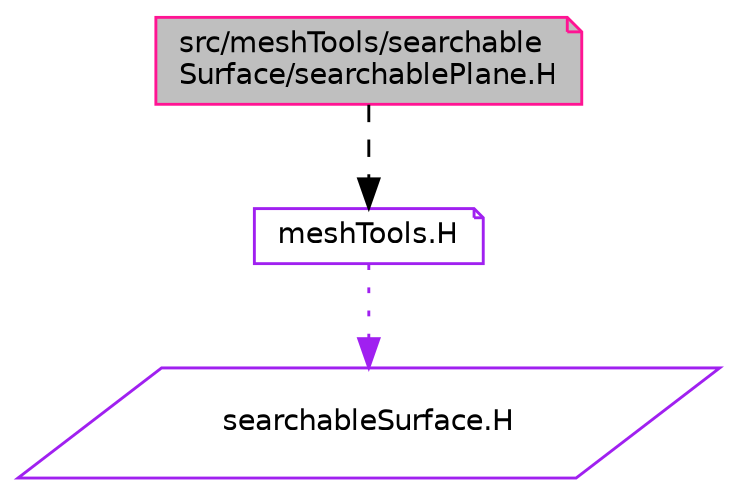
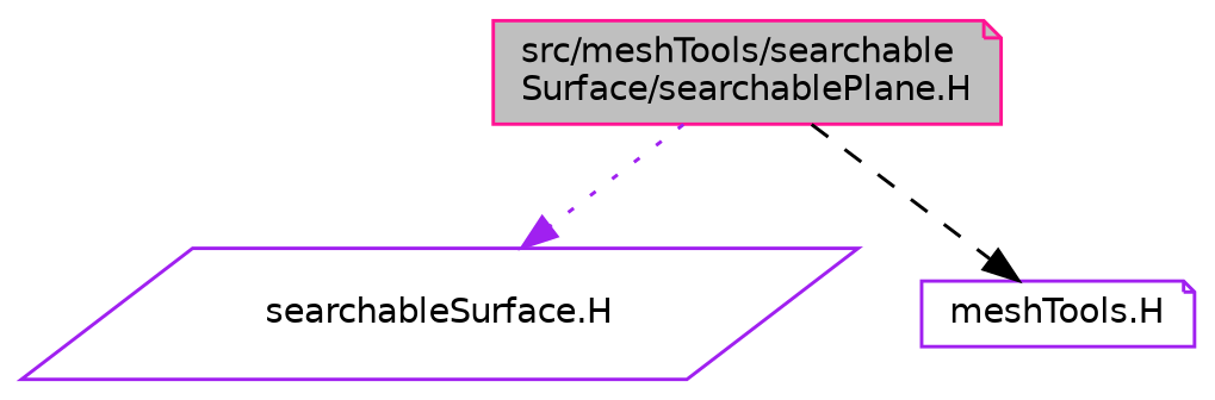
  digraph {
    node [color=purple fontname=Helvetica fontsize=10 shape=note]
    edge [fontname=Helvetica fontsize=10 labelfontname=Helvetica labelfontsize=10]
    n1 [color=deeppink fillcolor=grey75 fontcolor=black height=0.2 label="src/meshTools/searchable\lSurface/searchablePlane.H" style=filled width=0.4]
    n2 [height=0.2 label="searchableSurface.H" shape=parallelogram width=0.4]
    n3 [height=0.2 label="meshTools.H" width=0.4]
-   n3 -> n2 [color=purple style=dotted]
+   n1 -> n2 [color=purple style=dotted]
    n1 -> n3 [color=black style=dashed]
  }
